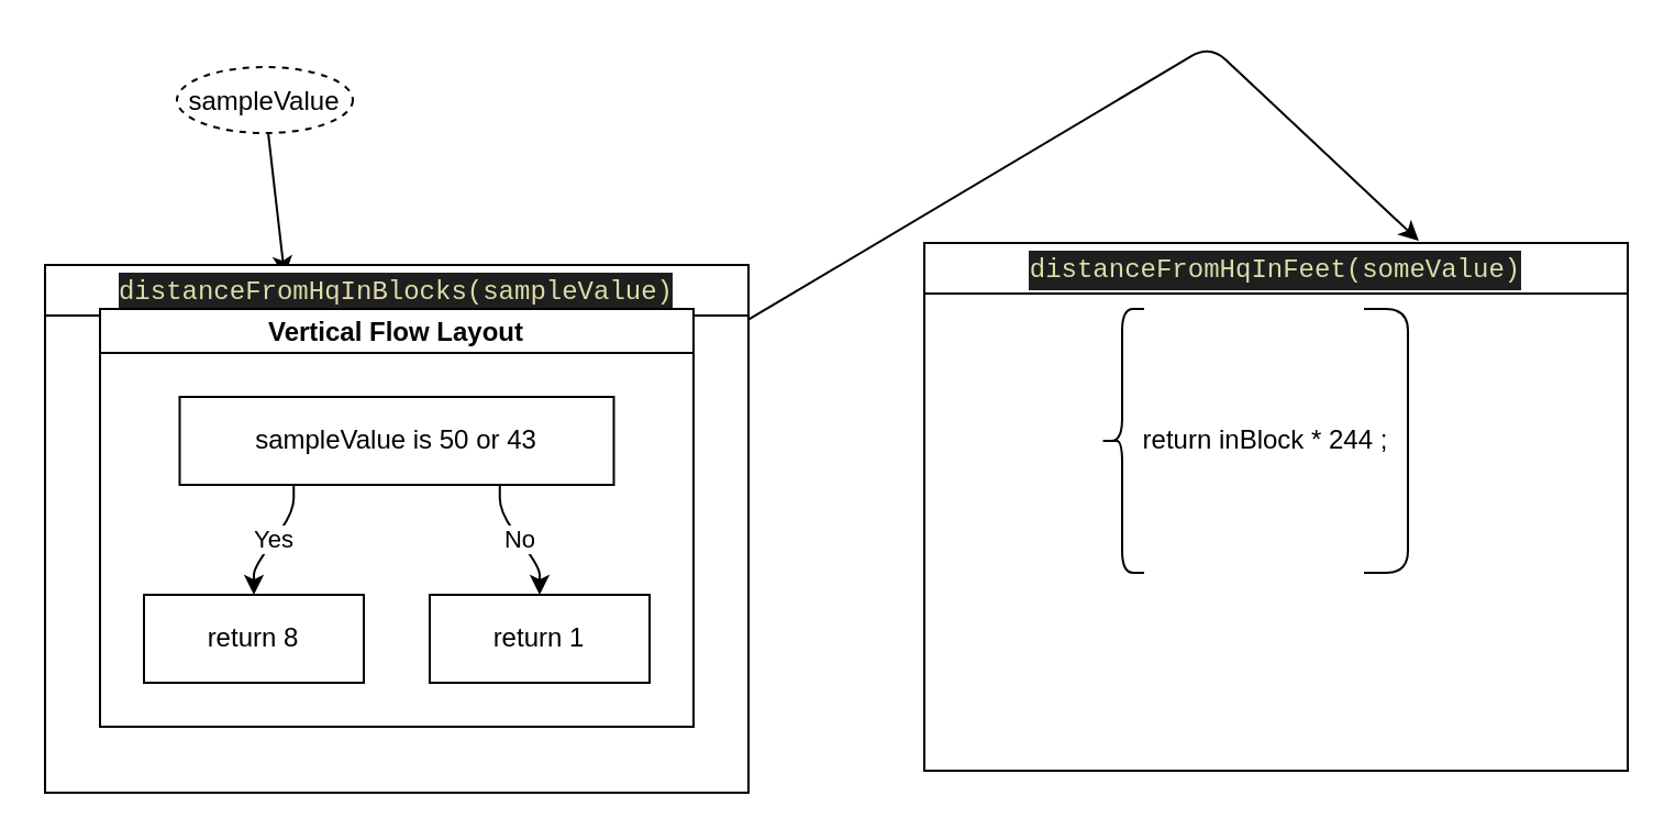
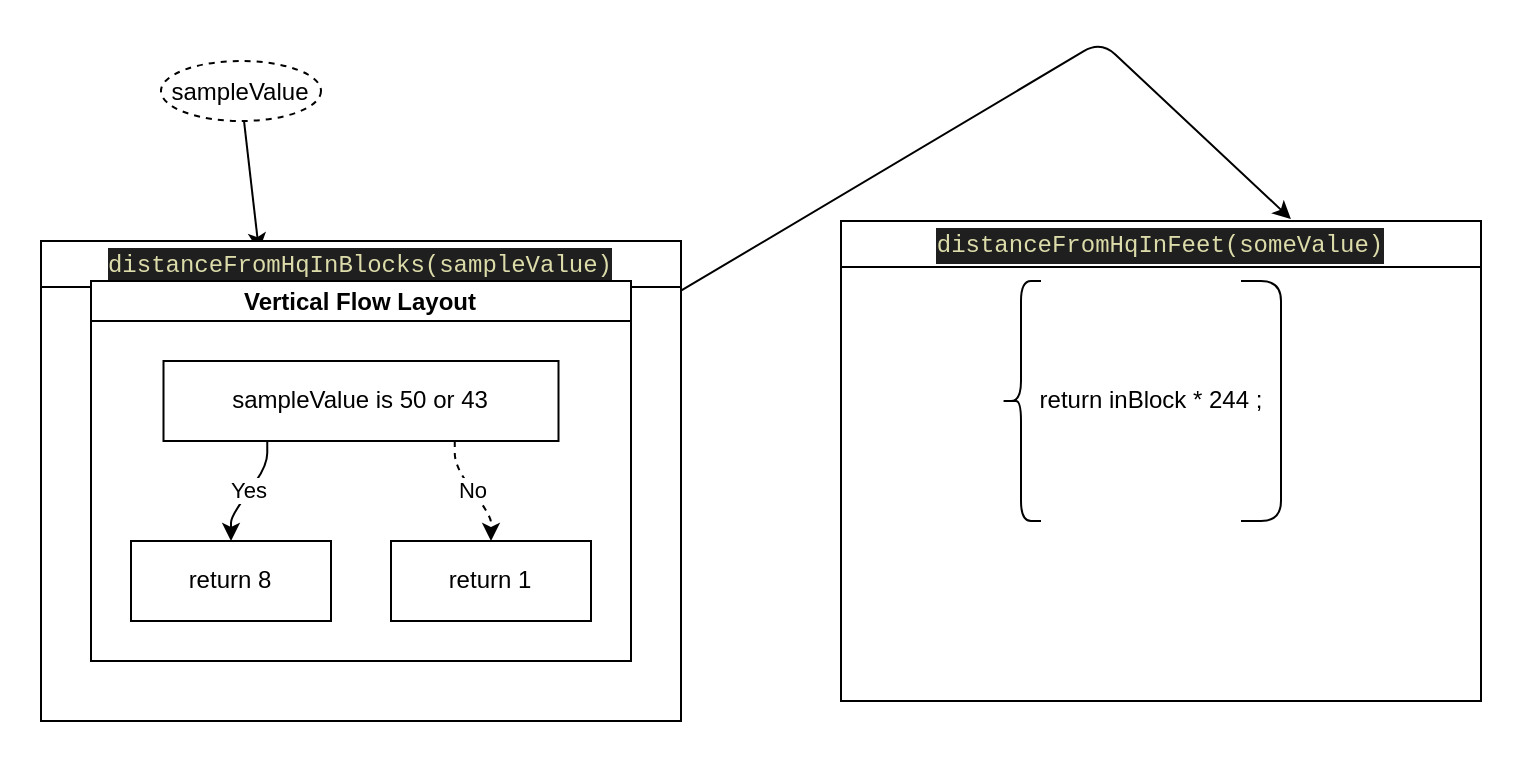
  <mxCell id="0" />
  <mxCell id="1" parent="0" />
  <mxCell id="2" value="" style="edgeStyle=none;html=1;" edge="1" parent="1" source="3"><mxGeometry relative="1" as="geometry"><mxPoint x="128.989" y="125" as="targetPoint" /></mxGeometry></mxCell>
  <mxCell id="3" value="sampleValue" style="ellipse;dashed=1;" vertex="1" parent="1"><mxGeometry x="80" y="30" width="80" height="30" as="geometry" /></mxCell>
  <mxCell id="4" style="edgeStyle=none;html=1;entryX=0.703;entryY=-0.004;entryDx=0;entryDy=0;entryPerimeter=0;" edge="1" parent="1" source="5" target="12"><mxGeometry relative="1" as="geometry"><mxPoint x="630" y="100" as="targetPoint" /><Array as="points"><mxPoint x="550" y="20" /></Array></mxGeometry></mxCell>
  <mxCell id="5" value="&lt;div style=&quot;color: rgb(204, 204, 204); background-color: rgb(31, 31, 31); font-family: Menlo, Monaco, &amp;quot;Courier New&amp;quot;, monospace; font-weight: normal; line-height: 18px;&quot;&gt;&lt;span style=&quot;color: #dcdcaa;&quot;&gt;distanceFromHqInBlocks(sampleValue)&lt;/span&gt;&lt;/div&gt;" style="swimlane;whiteSpace=wrap;html=1;" vertex="1" parent="1"><mxGeometry x="20" y="120" width="320" height="240" as="geometry" /></mxCell>
  <mxCell id="6" value="Vertical Flow Layout" style="swimlane;startSize=20;horizontal=1;childLayout=flowLayout;flowOrientation=north;resizable=0;interRankCellSpacing=50;containerType=tree;fontSize=12;" vertex="1" parent="5"><mxGeometry x="25" y="20" width="270" height="190" as="geometry" /></mxCell>
  <mxCell id="7" value="sampleValue is 50 or 43" style="whiteSpace=wrap;html=1;" vertex="1" parent="6"><mxGeometry x="36.25" y="40" width="197.5" height="40" as="geometry" /></mxCell>
  <mxCell id="8" value="return 8" style="whiteSpace=wrap;html=1;" vertex="1" parent="6"><mxGeometry x="20" y="130" width="100" height="40" as="geometry" /></mxCell>
  <mxCell id="9" value="Yes" style="html=1;rounded=1;curved=0;sourcePerimeterSpacing=0;targetPerimeterSpacing=0;startSize=6;endSize=6;noEdgeStyle=1;orthogonal=1;" edge="1" parent="6" source="7" target="8"><mxGeometry relative="1" as="geometry"><Array as="points"><mxPoint x="88.125" y="92" /><mxPoint x="70" y="118" /></Array></mxGeometry></mxCell>
  <mxCell id="10" value="return 1" style="whiteSpace=wrap;html=1;" vertex="1" parent="6"><mxGeometry x="150" y="130" width="100" height="40" as="geometry" /></mxCell>
- <mxCell id="11" value="No" style="html=1;rounded=1;curved=0;sourcePerimeterSpacing=0;targetPerimeterSpacing=0;startSize=6;endSize=6;noEdgeStyle=1;orthogonal=1;" edge="1" parent="6" source="7" target="10"><mxGeometry relative="1" as="geometry"><Array as="points"><mxPoint x="181.875" y="92" /><mxPoint x="200" y="118" /></Array></mxGeometry></mxCell>
+ <mxCell id="11" value="No" style="html=1;rounded=1;curved=0;sourcePerimeterSpacing=0;targetPerimeterSpacing=0;startSize=6;endSize=6;noEdgeStyle=1;orthogonal=1;dashed=1;" edge="1" parent="6" source="7" target="10"><mxGeometry relative="1" as="geometry"><Array as="points"><mxPoint x="181.875" y="92" /><mxPoint x="200" y="118" /></Array></mxGeometry></mxCell>
  <mxCell id="12" value="&lt;div style=&quot;color: rgb(204, 204, 204); background-color: rgb(31, 31, 31); font-family: Menlo, Monaco, &amp;quot;Courier New&amp;quot;, monospace; font-weight: normal; line-height: 18px;&quot;&gt;&lt;div style=&quot;line-height: 18px;&quot;&gt;&lt;span style=&quot;color: #dcdcaa;&quot;&gt;distanceFromHqInFeet(someValue)&lt;/span&gt;&lt;/div&gt;&lt;/div&gt;" style="swimlane;whiteSpace=wrap;html=1;" vertex="1" parent="1"><mxGeometry x="420" y="110" width="320" height="240" as="geometry" /></mxCell>
  <mxCell id="13" value="" style="shape=curlyBracket;whiteSpace=wrap;html=1;rounded=1;flipH=1;labelPosition=right;verticalLabelPosition=middle;align=left;verticalAlign=middle;size=0;" vertex="1" parent="12"><mxGeometry x="200" y="30" width="20" height="120" as="geometry" /></mxCell>
  <mxCell id="14" value="return inBlock * 244 ;" style="text;html=1;align=center;verticalAlign=middle;resizable=0;points=[];autosize=1;strokeColor=none;fillColor=none;" vertex="1" parent="12"><mxGeometry x="90" y="75" width="130" height="30" as="geometry" /></mxCell>
  <mxCell id="15" value="" style="shape=curlyBracket;whiteSpace=wrap;html=1;rounded=1;labelPosition=left;verticalLabelPosition=middle;align=right;verticalAlign=middle;" vertex="1" parent="12"><mxGeometry x="80" y="30" width="20" height="120" as="geometry" /></mxCell>
